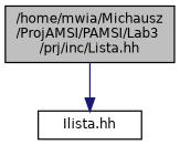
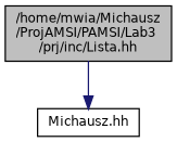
  digraph {
    node [color=black fontname=Helvetica fontsize=10 shape=record style=filled]
    n1 [fillcolor=grey75 fontcolor=black height=0.2 label="/home/mwia/Michausz\l/ProjAMSI/PAMSI/Lab3\l/prj/inc/Lista.hh" width=0.4]
-   n2 [fillcolor=white height=0.2 label="Ilista.hh" width=0.4]
+   n2 [fillcolor=white height=0.2 label="Michausz.hh" width=0.4]
    n1 -> n2 [color=midnightblue fontname=Helvetica fontsize=10 labelfontname=Helvetica labelfontsize=10 style=solid]
  }
